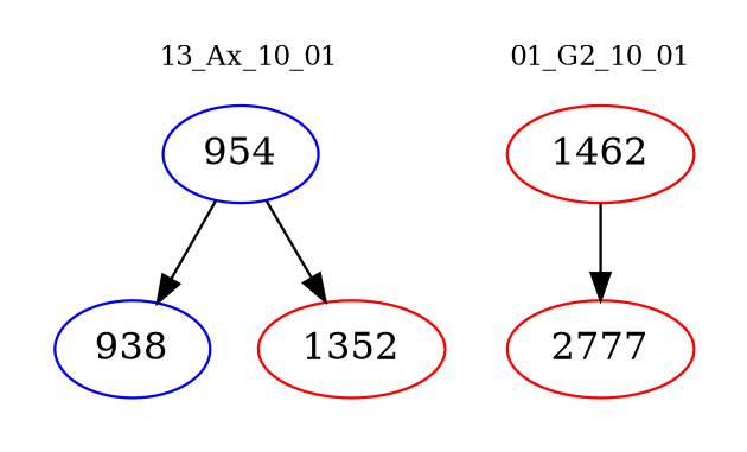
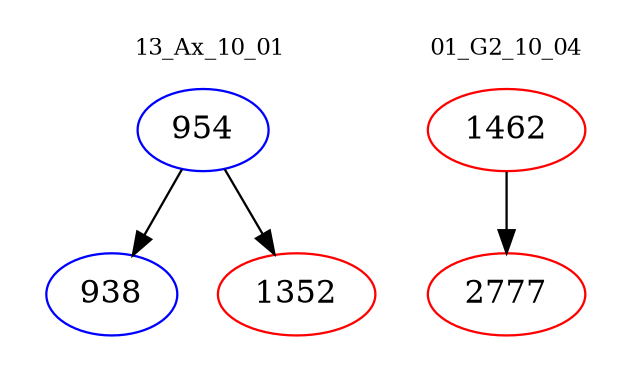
  digraph {
    node [color=red]
    edge [color=black]
    n1 [color=blue label=954]
    n2 [color=blue label=938]
    n3 [label=1352]
    n4 [label=1462]
    n5 [label=2777]
    subgraph cluster_1 {
      color=white
      fontsize=10
      label="13_Ax_10_01"
      n1
      n2
      n3
    }
    subgraph cluster_2 {
      color=white
      fontsize=10
-     label="01_G2_10_01"
+     label="01_G2_10_04"
      n4
      n5
    }
    n1 -> n2
    n1 -> n3
    n4 -> n5
  }
